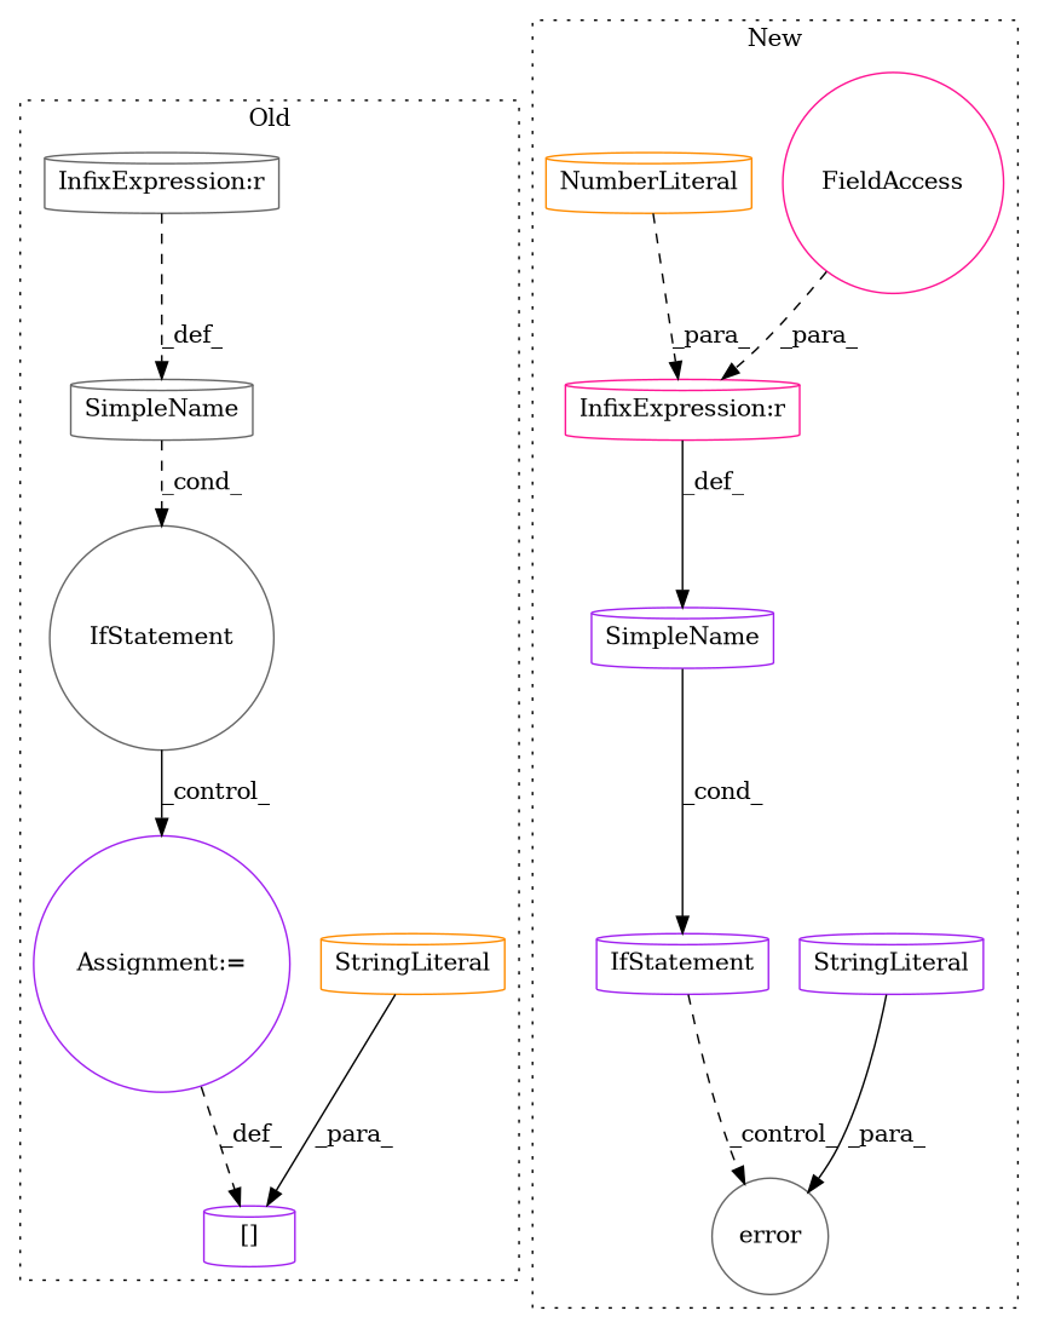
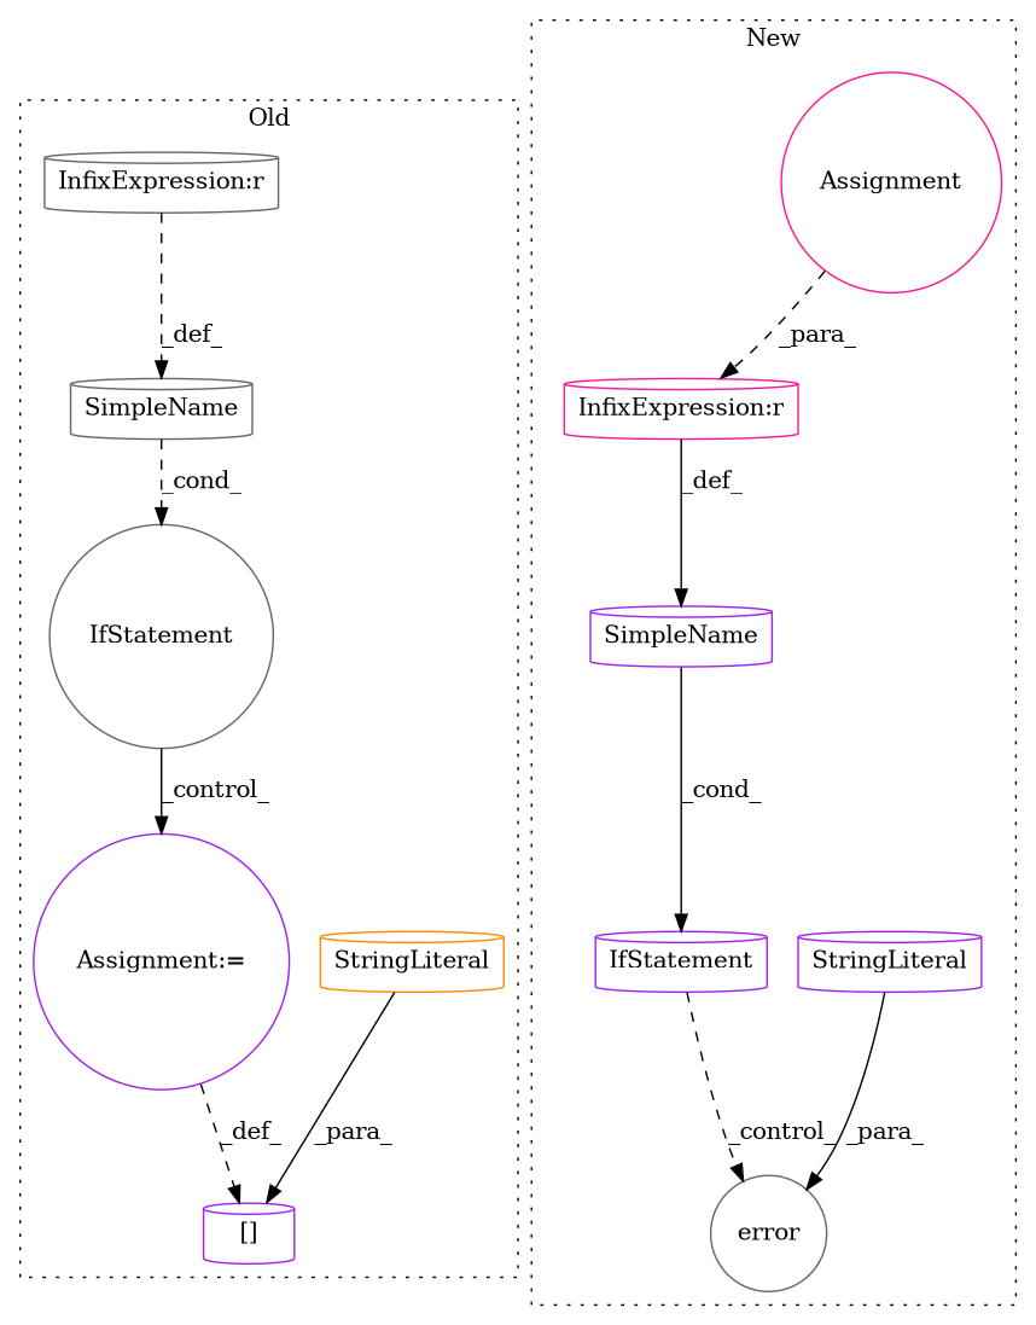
  digraph {
    node [a=45 color=purple shape=cylinder]
    edge [style=dashed]
    n1 [a=2 l="5,1" label="[]" s="7755,7766"]
    n2 [color=darkorange l=6 label=StringLiteral s=7760]
    n3 [a=7 l=1 label="Assignment:=" s=7767 shape=circle]
    n4 [a=25 color=gray40 l="4,2" label=IfStatement s="7722,7745" shape=circle]
    n5 [a=42 color=gray40 label=SimpleName]
    n6 [a=27 color=gray40 l=4 label="InfixExpression:r" s=7737]
    n7 [a=32 color=gray40 l="6,1" label=error s="8232,8307" shape=circle]
    n8 [l=44 label=StringLiteral s=8238]
    n9 [a=25 l="4,2" label=IfStatement s="8149,8175"]
    n10 [a=42 label=SimpleName]
    n11 [a=27 color=deeppink l=4 label="InfixExpression:r" s=8168]
-   n12 [a=22 color=deeppink l=15 label=FieldAccess s=8153 shape=circle]
-   n13 [a=34 color=darkorange l=3 label=NumberLiteral s=8172]
+   n12 [a=22 color=deeppink l=15 label=Assignment s=8153 shape=circle]
    subgraph cluster_1 {
      label=Old
      style=dotted
      n1
      n2
      n3
      n4
      n5
      n6
    }
    subgraph cluster_2 {
      label=New
      style=dotted
      n7
      n8
      n9
      n10
      n11
      n12
-     n13
    }
    n2 -> n1 [label=_para_ style=solid]
    n3 -> n1 [label=_def_]
    n4 -> n3 [label=_control_ style=solid]
    n5 -> n4 [label=_cond_]
    n6 -> n5 [label=_def_]
    n8 -> n7 [label=_para_ style=solid]
    n9 -> n7 [label=_control_]
    n10 -> n9 [label=_cond_ style=solid]
    n11 -> n10 [label=_def_ style=solid]
    n12 -> n11 [label=_para_]
-   n13 -> n11 [label=_para_]
  }
